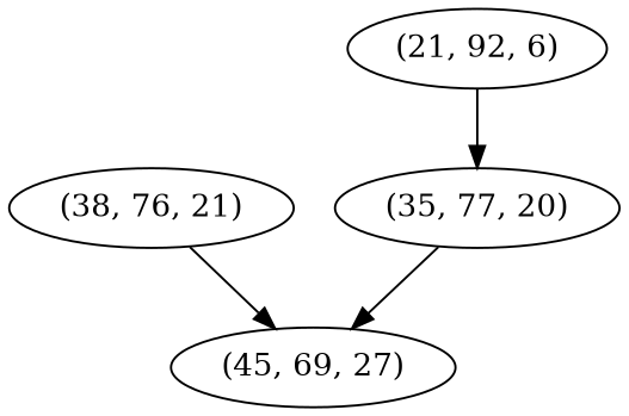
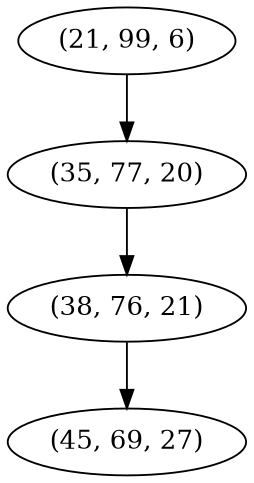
  digraph {
    n1 [label="(35, 77, 20)"]
-   "(21, 92, 6)"
+   "(21, 92, 6)" [label="(21, 99, 6)"]
    "(38, 76, 21)"
    "(45, 69, 27)"
-   n1 -> "(45, 69, 27)"
+   n1 -> "(38, 76, 21)"
    "(21, 92, 6)" -> n1
    "(38, 76, 21)" -> "(45, 69, 27)"
  }
